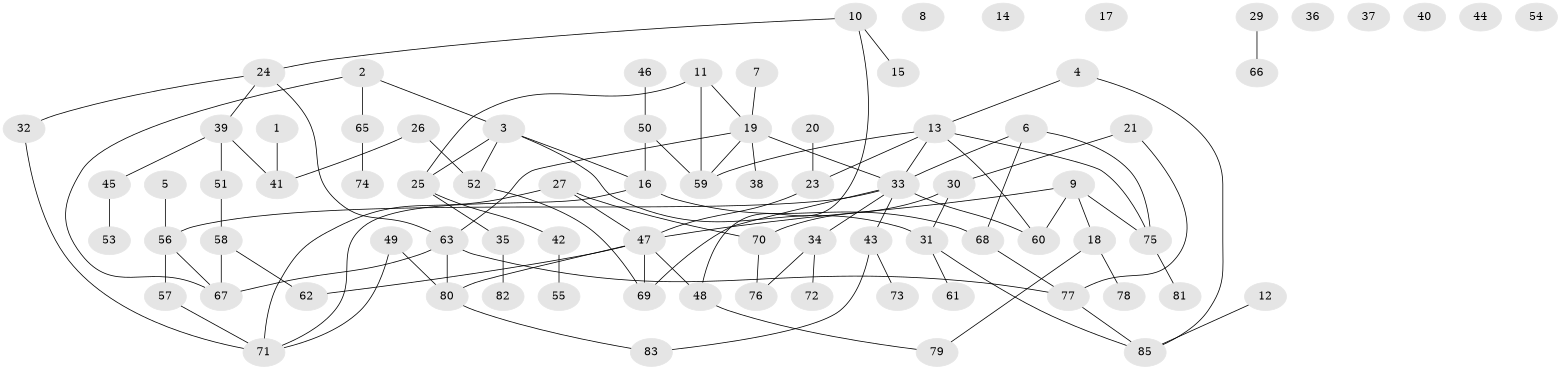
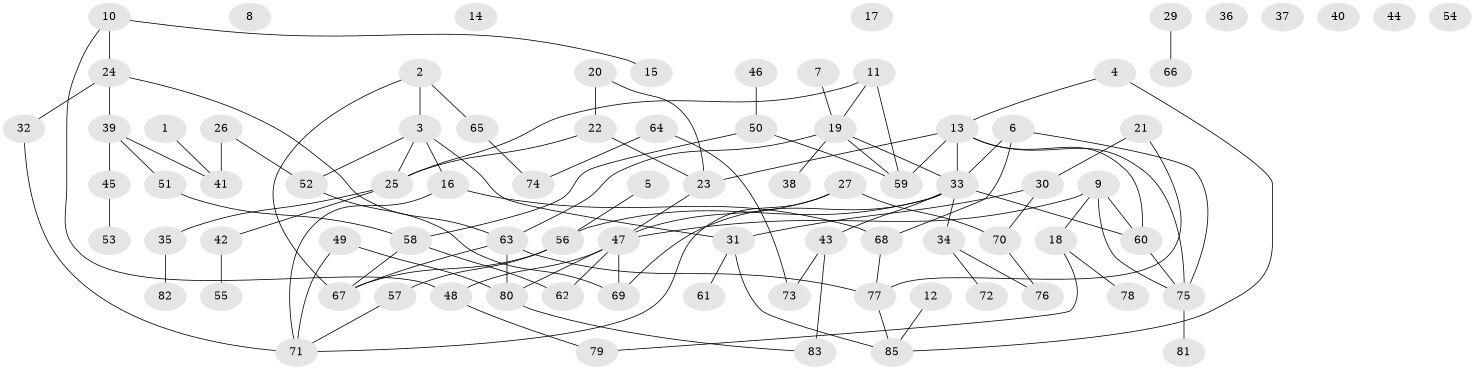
  graph {
    node [color=gray90 style=filled]
    1
    41
    2
    3
    65
    67
    16
    25
    31
    52
    74
    68
    71
    35
    42
    n16 [label=85]
    61
    69
    4
    13
    23
    33
    75
    60
    59
    5
    56
    57
    6
    47
    34
    43
    77
    81
    7
    19
    38
    63
    8
    9
    18
    78
    79
    48
    62
    80
    10
    15
    24
    32
    39
    11
    12
    14
    17
    20
+   22
    21
    30
    70
    45
    51
    82
    55
    26
    27
    76
    29
    66
    72
    73
    83
    36
    37
    53
    58
    40
    44
    46
    50
    49
    54
+   64
    1 -- 41
    2 -- 3
    2 -- 65
    2 -- 67
    3 -- 16
    3 -- 25
    3 -- 31
    3 -- 52
    65 -- 74
    16 -- 68
    16 -- 71
    25 -- 35
    25 -- 42
    31 -- n16
    31 -- 61
    52 -- 69
    68 -- 77
    35 -- 82
    42 -- 55
    4 -- n16
    4 -- 13
    13 -- 23
    13 -- 33
    13 -- 75
    13 -- 60
    13 -- 59
    23 -- 47
    33 -- 69
    33 -- 60
    33 -- 56
    33 -- 34
    33 -- 43
    75 -- 81
+   60 -- 75
    5 -- 56
    56 -- 67
    56 -- 57
    57 -- 71
    6 -- 68
    6 -- 33
    6 -- 75
    47 -- 69
    47 -- 48
    47 -- 62
    47 -- 80
    34 -- 76
    34 -- 72
    43 -- 73
    43 -- 83
    77 -- n16
    7 -- 19
    19 -- 33
    19 -- 59
    19 -- 38
    19 -- 63
    63 -- 67
    63 -- 77
    63 -- 80
    9 -- 75
    9 -- 60
    9 -- 47
    9 -- 18
    18 -- 78
    18 -- 79
    48 -- 79
    80 -- 83
    10 -- 48
    10 -- 15
    10 -- 24
    24 -- 63
    24 -- 32
    24 -- 39
    32 -- 71
    39 -- 41
    39 -- 45
    39 -- 51
    11 -- 25
    11 -- 59
    11 -- 19
    12 -- n16
    20 -- 23
+   20 -- 22
+   22 -- 25
+   22 -- 23
    21 -- 77
    21 -- 30
    30 -- 31
    30 -- 70
    70 -- 76
    45 -- 53
    51 -- 58
    26 -- 41
    26 -- 52
    27 -- 71
    27 -- 47
    27 -- 70
    29 -- 66
    58 -- 67
    58 -- 62
    46 -- 50
    50 -- 59
-   50 -- 16
+   50 -- 58
    49 -- 71
    49 -- 80
+   64 -- 74
+   64 -- 73
  }
